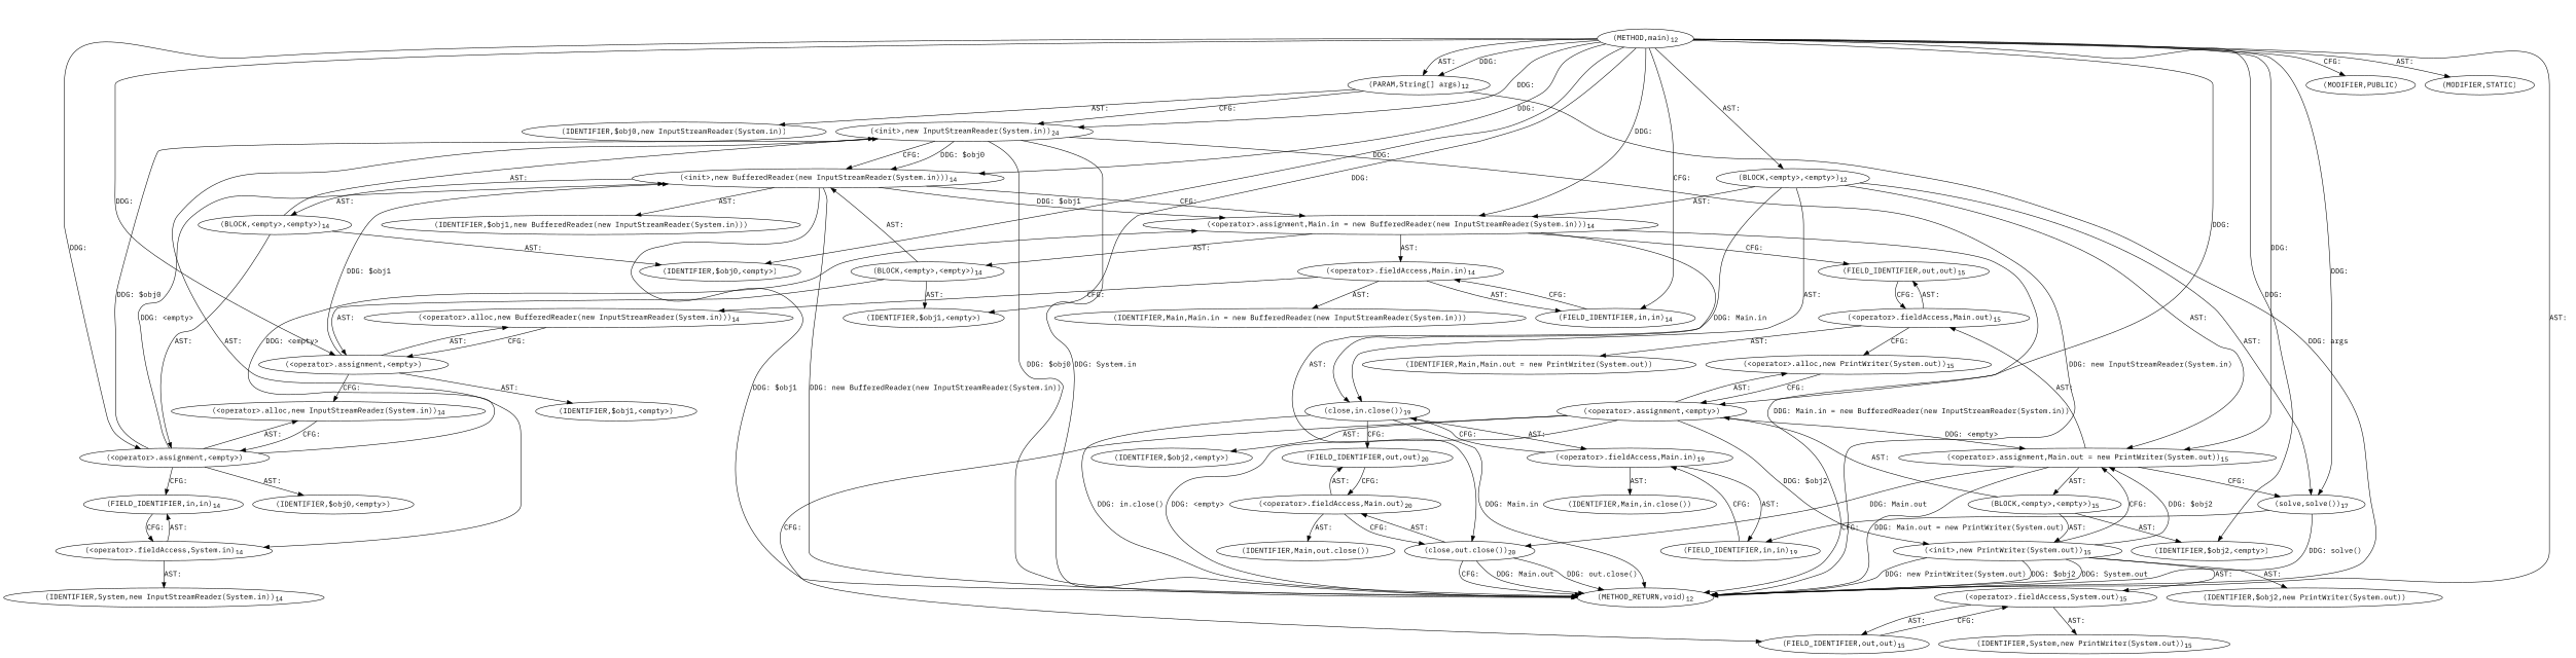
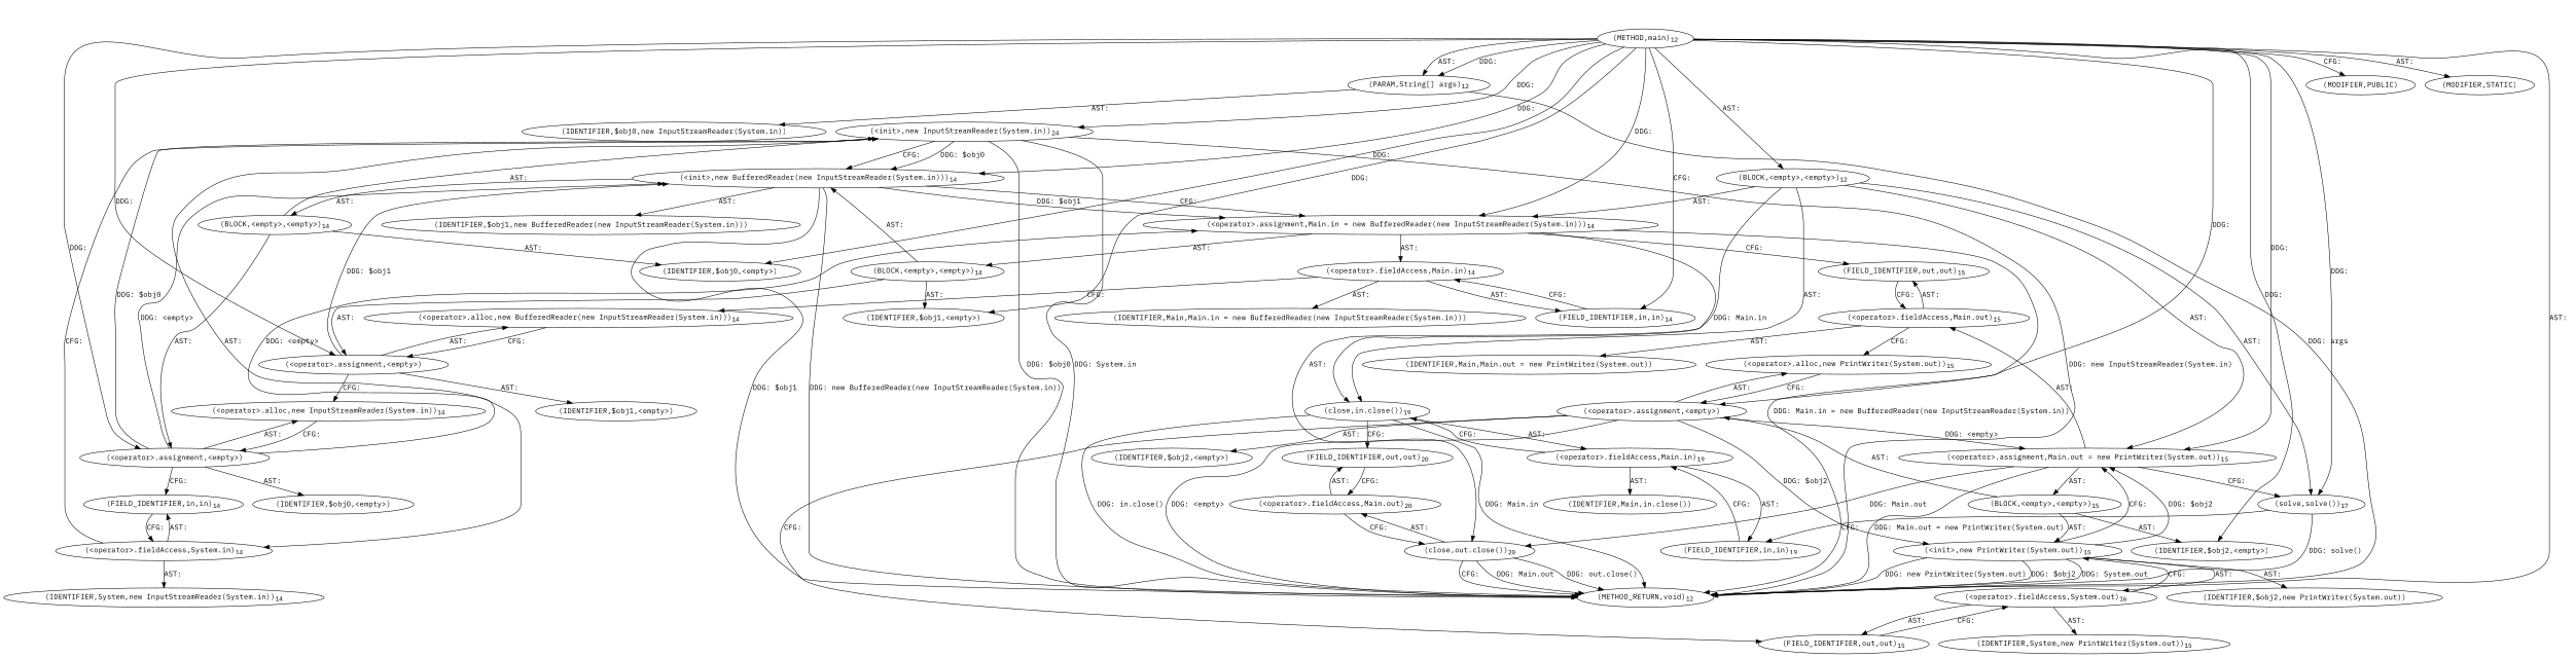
  digraph {
    fontname="IBM Plex Mono"
    node [fontname="IBM Plex Mono"]
    edge [fontname="IBM Plex Mono"]
    n1 [label=<(METHOD,main)<SUB>12</SUB>>]
    n2 [label=<(PARAM,String[] args)<SUB>12</SUB>>]
    n3 [label=<(BLOCK,&lt;empty&gt;,&lt;empty&gt;)<SUB>12</SUB>>]
    n4 [label=<(&lt;operator&gt;.assignment,Main.in = new BufferedReader(new InputStreamReader(System.in)))<SUB>14</SUB>>]
    n5 [label=<(FIELD_IDENTIFIER,in,in)<SUB>14</SUB>>]
    n6 [label=<(&lt;operator&gt;.assignment,&lt;empty&gt;)>]
    n7 [label=<(&lt;init&gt;,new BufferedReader(new InputStreamReader(System.in)))<SUB>14</SUB>>]
    n8 [label=<(&lt;operator&gt;.assignment,&lt;empty&gt;)>]
    n9 [label=<(&lt;init&gt;,new InputStreamReader(System.in))<SUB>24</SUB>>]
    n10 [label=<(IDENTIFIER,$obj0,&lt;empty&gt;)>]
    n11 [label=<(IDENTIFIER,$obj1,&lt;empty&gt;)>]
    n12 [label=<(&lt;operator&gt;.assignment,Main.out = new PrintWriter(System.out))<SUB>15</SUB>>]
    n13 [label=<(&lt;operator&gt;.assignment,&lt;empty&gt;)>]
    n14 [label=<(IDENTIFIER,$obj2,&lt;empty&gt;)>]
    n15 [label=<(solve,solve())<SUB>17</SUB>>]
    n16 [label=<(MODIFIER,PUBLIC)>]
    n17 [label=<(MODIFIER,STATIC)>]
    n18 [label=<(METHOD_RETURN,void)<SUB>12</SUB>>]
    n19 [label=<(IDENTIFIER,$obj0,new InputStreamReader(System.in))>]
    n20 [label=<(close,in.close())<SUB>19</SUB>>]
    n21 [label=<(close,out.close())<SUB>20</SUB>>]
    n22 [label=<(&lt;operator&gt;.fieldAccess,Main.in)<SUB>14</SUB>>]
    n23 [label=<(BLOCK,&lt;empty&gt;,&lt;empty&gt;)<SUB>14</SUB>>]
    n24 [label=<(FIELD_IDENTIFIER,out,out)<SUB>15</SUB>>]
    n25 [label=<(&lt;operator&gt;.alloc,new BufferedReader(new InputStreamReader(System.in)))<SUB>14</SUB>>]
    n26 [label=<(IDENTIFIER,$obj1,&lt;empty&gt;)>]
    n27 [label=<(&lt;operator&gt;.alloc,new InputStreamReader(System.in))<SUB>14</SUB>>]
    n28 [label=<(IDENTIFIER,$obj1,new BufferedReader(new InputStreamReader(System.in)))>]
    n29 [label=<(BLOCK,&lt;empty&gt;,&lt;empty&gt;)<SUB>14</SUB>>]
    n30 [label=<(IDENTIFIER,$obj0,&lt;empty&gt;)>]
    n31 [label=<(FIELD_IDENTIFIER,in,in)<SUB>14</SUB>>]
    n32 [label=<(&lt;operator&gt;.fieldAccess,System.in)<SUB>14</SUB>>]
    n33 [label=<(&lt;operator&gt;.fieldAccess,Main.out)<SUB>15</SUB>>]
    n34 [label=<(BLOCK,&lt;empty&gt;,&lt;empty&gt;)<SUB>15</SUB>>]
    n35 [label=<(&lt;init&gt;,new PrintWriter(System.out))<SUB>15</SUB>>]
    n36 [label=<(&lt;operator&gt;.alloc,new PrintWriter(System.out))<SUB>15</SUB>>]
    n37 [label=<(IDENTIFIER,$obj2,&lt;empty&gt;)>]
    n38 [label=<(FIELD_IDENTIFIER,out,out)<SUB>15</SUB>>]
    n39 [label=<(IDENTIFIER,$obj2,new PrintWriter(System.out))>]
-   n40 [label=<(&lt;operator&gt;.fieldAccess,System.out)<SUB>15</SUB>>]
+   n40 [label=<(&lt;operator&gt;.fieldAccess,System.out)<SUB>16</SUB>>]
    n41 [label=<(FIELD_IDENTIFIER,in,in)<SUB>19</SUB>>]
    n42 [label=<(&lt;operator&gt;.fieldAccess,Main.in)<SUB>19</SUB>>]
    n43 [label=<(FIELD_IDENTIFIER,out,out)<SUB>20</SUB>>]
    n44 [label=<(&lt;operator&gt;.fieldAccess,Main.out)<SUB>20</SUB>>]
    n45 [label=<(IDENTIFIER,Main,Main.in = new BufferedReader(new InputStreamReader(System.in)))>]
    n46 [label=<(IDENTIFIER,System,new InputStreamReader(System.in))<SUB>14</SUB>>]
    n47 [label=<(IDENTIFIER,Main,Main.out = new PrintWriter(System.out))>]
    n48 [label=<(IDENTIFIER,System,new PrintWriter(System.out))<SUB>15</SUB>>]
    n49 [label=<(IDENTIFIER,Main,in.close())>]
-   n50 [label=<(IDENTIFIER,Main,out.close())>]
    n1 -> n2 [label="AST: "]
    n1 -> n2 [label="DDG: "]
    n1 -> n3 [label="AST: "]
    n1 -> n4 [label="DDG: "]
    n1 -> n5 [label="CFG: "]
    n1 -> n6 [label="DDG: "]
    n1 -> n7 [label="DDG: "]
    n1 -> n8 [label="DDG: "]
    n1 -> n9 [label="DDG: "]
    n1 -> n10 [label="DDG: "]
    n1 -> n11 [label="DDG: "]
    n1 -> n12 [label="DDG: "]
    n1 -> n13 [label="DDG: "]
    n1 -> n14 [label="DDG: "]
    n1 -> n15 [label="DDG: "]
    n1 -> n16 [label="CFG: "]
    n1 -> n17 [label="AST: "]
    n1 -> n18 [label="AST: "]
    n2 -> n18 [label="DDG: args"]
    n2 -> n19 [label="AST: "]
    n3 -> n4 [label="AST: "]
    n3 -> n12 [label="AST: "]
    n3 -> n15 [label="AST: "]
    n3 -> n20 [label="AST: "]
    n3 -> n21 [label="AST: "]
    n4 -> n18 [label="DDG: Main.in = new BufferedReader(new InputStreamReader(System.in))"]
    n4 -> n20 [label="DDG: Main.in"]
    n4 -> n22 [label="AST: "]
    n4 -> n23 [label="AST: "]
    n4 -> n24 [label="CFG: "]
    n5 -> n22 [label="CFG: "]
    n6 -> n7 [label="DDG: $obj1"]
    n6 -> n25 [label="AST: "]
    n6 -> n26 [label="AST: "]
    n6 -> n27 [label="CFG: "]
    n7 -> n4 [label="CFG: "]
    n7 -> n4 [label="DDG: $obj1"]
    n7 -> n18 [label="DDG: $obj1"]
    n7 -> n18 [label="DDG: new BufferedReader(new InputStreamReader(System.in))"]
    n7 -> n28 [label="AST: "]
    n7 -> n29 [label="AST: "]
    n8 -> n4 [label="DDG: &lt;empty&gt;"]
    n8 -> n7 [label="DDG: &lt;empty&gt;"]
    n8 -> n9 [label="DDG: $obj0"]
    n8 -> n27 [label="AST: "]
    n8 -> n30 [label="AST: "]
    n8 -> n31 [label="CFG: "]
    n9 -> n7 [label="CFG: "]
    n9 -> n7 [label="DDG: $obj0"]
    n9 -> n18 [label="DDG: $obj0"]
    n9 -> n18 [label="DDG: System.in"]
    n9 -> n18 [label="DDG: new InputStreamReader(System.in)"]
    n9 -> n32 [label="AST: "]
    n12 -> n15 [label="CFG: "]
    n12 -> n18 [label="DDG: Main.out = new PrintWriter(System.out)"]
    n12 -> n21 [label="DDG: Main.out"]
    n12 -> n33 [label="AST: "]
    n12 -> n34 [label="AST: "]
    n13 -> n12 [label="DDG: &lt;empty&gt;"]
    n13 -> n18 [label="DDG: &lt;empty&gt;"]
    n13 -> n35 [label="DDG: $obj2"]
    n13 -> n36 [label="AST: "]
    n13 -> n37 [label="AST: "]
    n13 -> n38 [label="CFG: "]
    n15 -> n18 [label="DDG: solve()"]
    n15 -> n41 [label="CFG: "]
    n20 -> n18 [label="DDG: Main.in"]
    n20 -> n18 [label="DDG: in.close()"]
    n20 -> n42 [label="AST: "]
    n20 -> n43 [label="CFG: "]
    n21 -> n18 [label="CFG: "]
    n21 -> n18 [label="DDG: Main.out"]
    n21 -> n18 [label="DDG: out.close()"]
    n21 -> n44 [label="AST: "]
    n22 -> n5 [label="AST: "]
    n22 -> n25 [label="CFG: "]
    n22 -> n45 [label="AST: "]
    n23 -> n6 [label="AST: "]
    n23 -> n7 [label="AST: "]
    n23 -> n11 [label="AST: "]
    n24 -> n33 [label="CFG: "]
    n25 -> n6 [label="CFG: "]
    n27 -> n8 [label="CFG: "]
    n29 -> n8 [label="AST: "]
    n29 -> n9 [label="AST: "]
    n29 -> n10 [label="AST: "]
    n31 -> n32 [label="CFG: "]
-   n2 -> n9 [label="CFG: "]
+   n32 -> n9 [label="CFG: "]
    n32 -> n31 [label="AST: "]
    n32 -> n46 [label="AST: "]
    n33 -> n24 [label="AST: "]
    n33 -> n36 [label="CFG: "]
    n33 -> n47 [label="AST: "]
    n34 -> n13 [label="AST: "]
    n34 -> n14 [label="AST: "]
    n34 -> n35 [label="AST: "]
    n35 -> n12 [label="CFG: "]
    n35 -> n12 [label="DDG: $obj2"]
    n35 -> n18 [label="DDG: $obj2"]
    n35 -> n18 [label="DDG: System.out"]
    n35 -> n18 [label="DDG: new PrintWriter(System.out)"]
    n35 -> n39 [label="AST: "]
    n35 -> n40 [label="AST: "]
    n36 -> n13 [label="CFG: "]
    n38 -> n40 [label="CFG: "]
+   n40 -> n35 [label="CFG: "]
    n40 -> n38 [label="AST: "]
    n40 -> n48 [label="AST: "]
    n41 -> n42 [label="CFG: "]
    n42 -> n20 [label="CFG: "]
    n42 -> n41 [label="AST: "]
    n42 -> n49 [label="AST: "]
    n43 -> n44 [label="CFG: "]
    n44 -> n21 [label="CFG: "]
    n44 -> n43 [label="AST: "]
-   n44 -> n50 [label="AST: "]
  }
